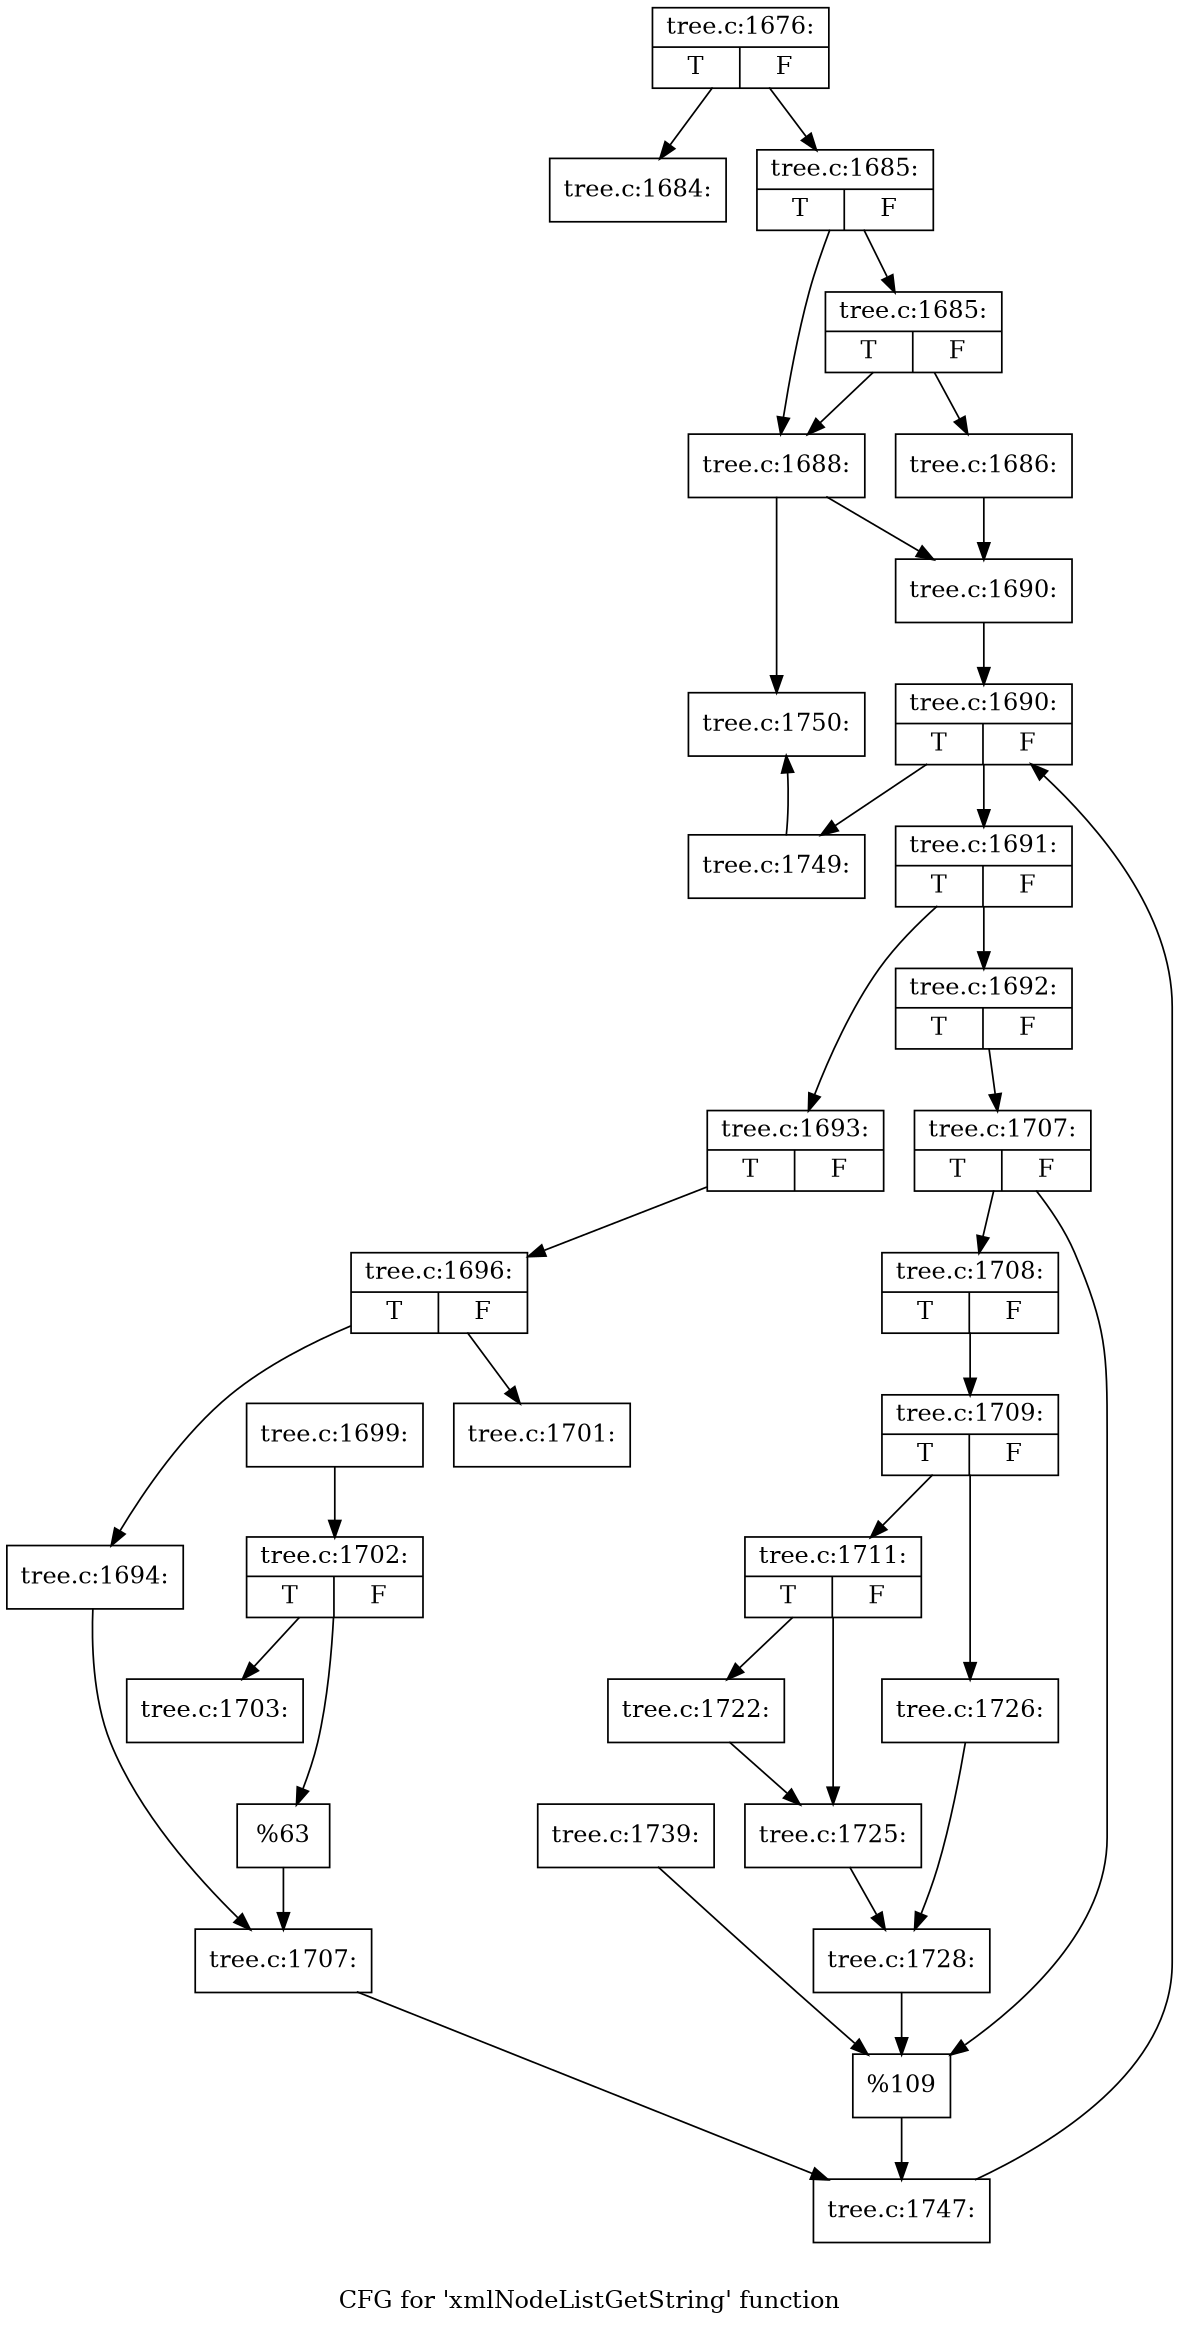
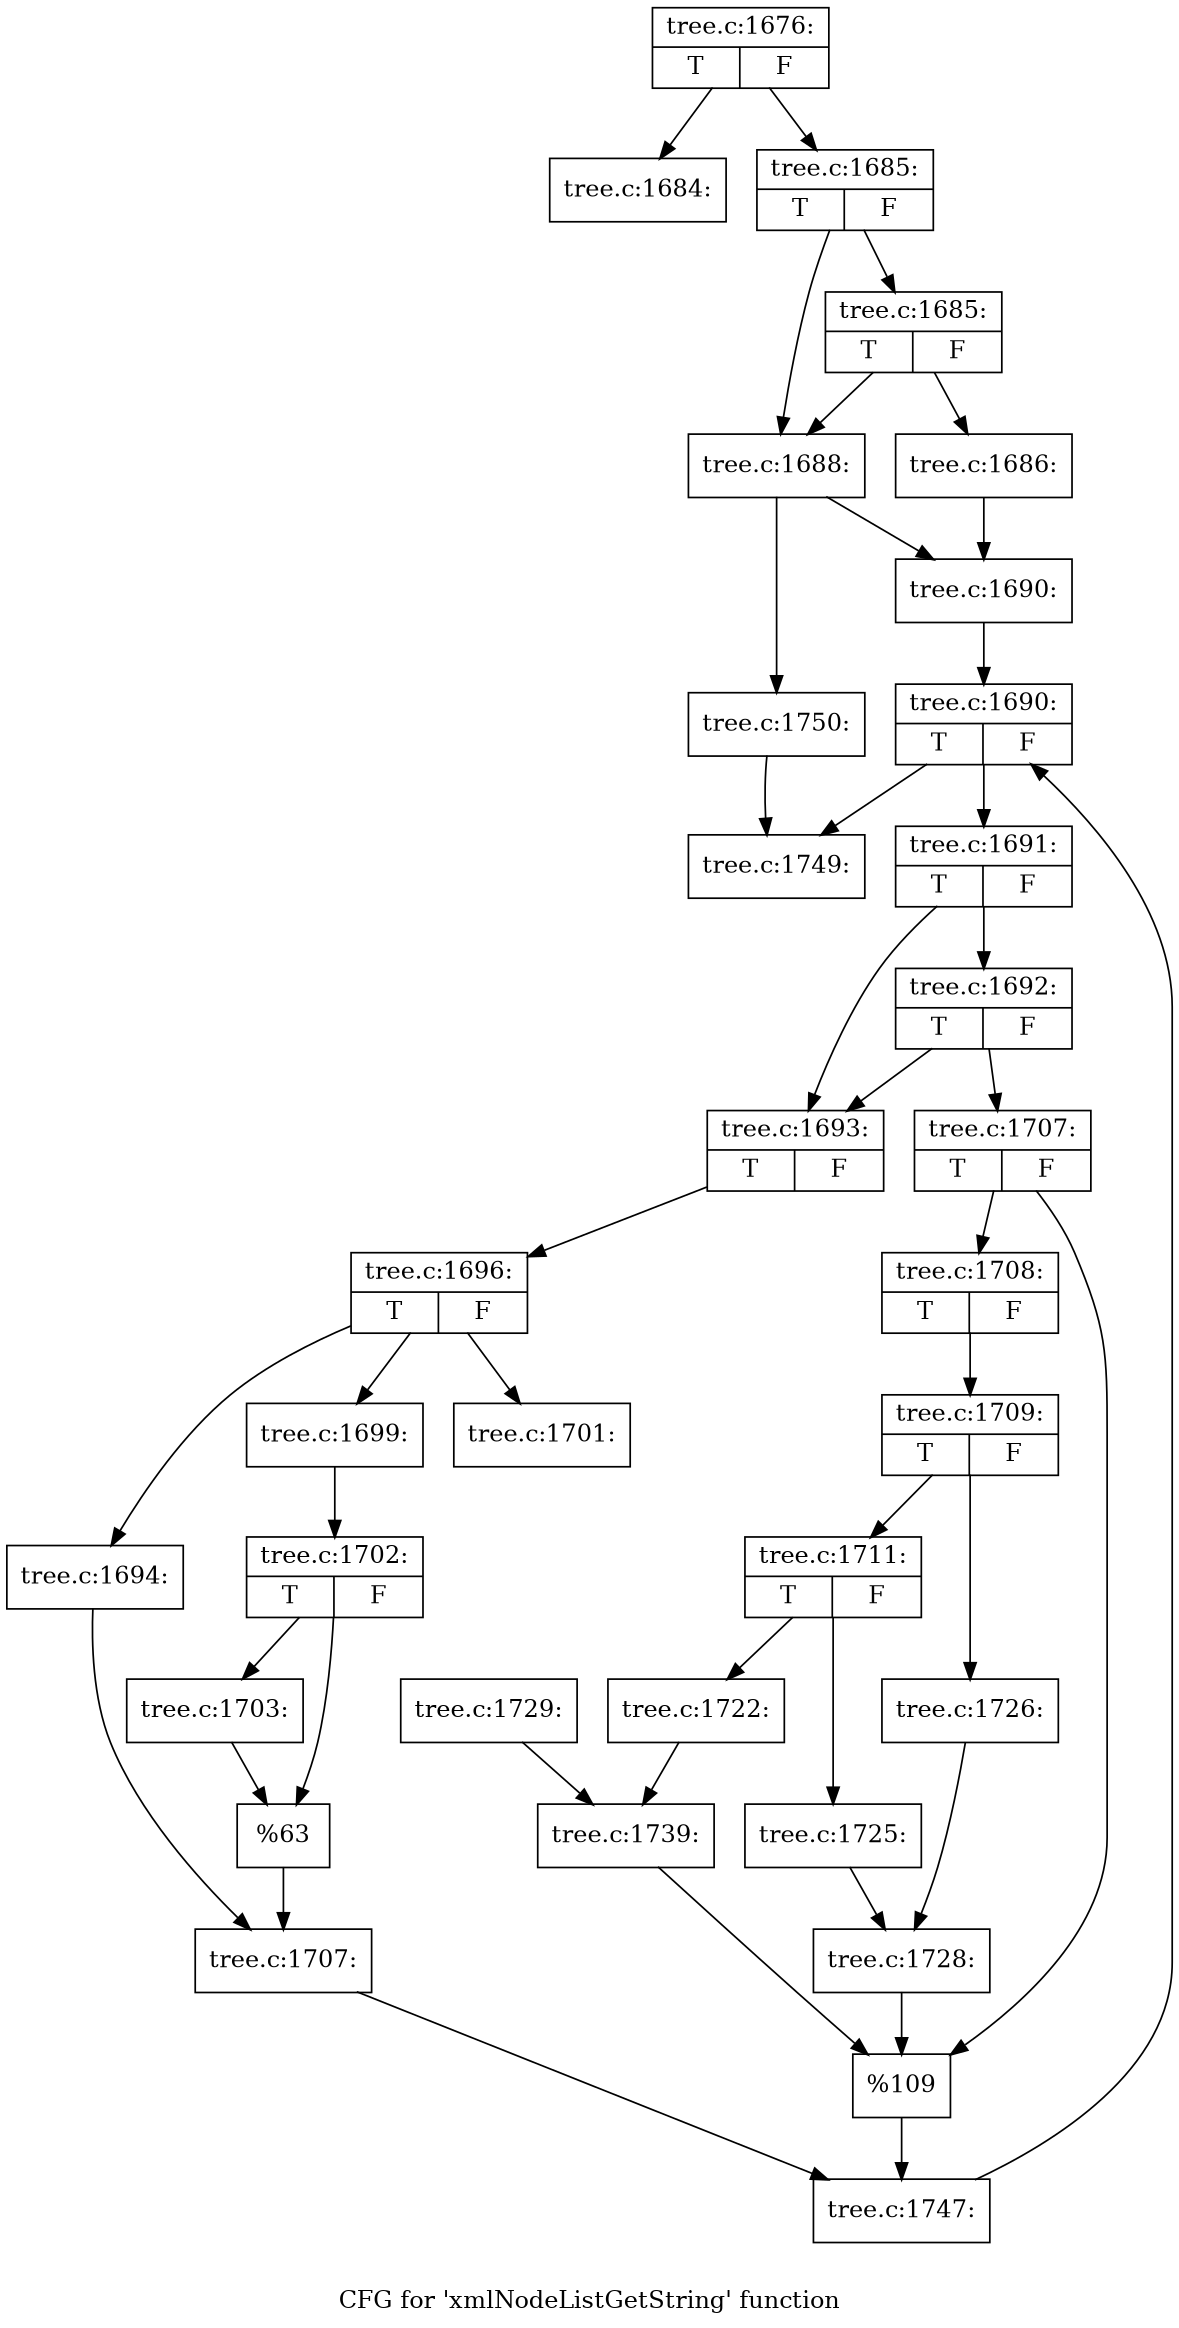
  digraph {
    label="CFG for 'xmlNodeListGetString' function"
    node [shape=record]
    n1 [label="{tree.c:1676:|{<s0>T|<s1>F}}"]
    n2 [label="{tree.c:1684:}"]
    n3 [label="{tree.c:1685:|{<s0>T|<s1>F}}"]
    n4 [label="{tree.c:1685:|{<s0>T|<s1>F}}"]
    n5 [label="{tree.c:1688:}"]
    n6 [label="{tree.c:1750:}"]
    n7 [label="{tree.c:1686:}"]
    n8 [label="{tree.c:1690:}"]
    n9 [label="{tree.c:1690:|{<s0>T|<s1>F}}"]
    n10 [label="{tree.c:1691:|{<s0>T|<s1>F}}"]
    n11 [label="{tree.c:1749:}"]
    n12 [label="{tree.c:1693:|{<s0>T|<s1>F}}"]
    n13 [label="{tree.c:1692:|{<s0>T|<s1>F}}"]
    n14 [label="{tree.c:1696:|{<s0>T|<s1>F}}"]
    n15 [label="{tree.c:1707:|{<s0>T|<s1>F}}"]
    n16 [label="{tree.c:1694:}"]
    n17 [label="{tree.c:1707:}"]
    n18 [label="{tree.c:1699:}"]
    n19 [label="{tree.c:1701:}"]
    n20 [label="{tree.c:1708:|{<s0>T|<s1>F}}"]
    n21 [label="{%109}"]
    n22 [label="{tree.c:1709:|{<s0>T|<s1>F}}"]
    n23 [label="{tree.c:1747:}"]
    n24 [label="{tree.c:1702:|{<s0>T|<s1>F}}"]
    n25 [label="{tree.c:1703:}"]
    n26 [label="{%63}"]
    n27 [label="{tree.c:1711:|{<s0>T|<s1>F}}"]
    n28 [label="{tree.c:1726:}"]
+   n29 [label="{tree.c:1729:}"]
    n30 [label="{tree.c:1739:}"]
    n31 [label="{tree.c:1722:}"]
    n32 [label="{tree.c:1725:}"]
    n33 [label="{tree.c:1728:}"]
    n1 -> n2
    n1 -> n3
    n3 -> n4
    n3 -> n5
    n4 -> n5
    n4 -> n7
    n5 -> n6
    n5 -> n8
    n7 -> n8
    n8 -> n9
    n9 -> n10
    n9 -> n11
    n10 -> n12
    n10 -> n13
-   n11 -> n6
+   n6 -> n11
    n12 -> n14
+   n13 -> n12
    n13 -> n15
    n14 -> n16
+   n14 -> n18
    n14 -> n19
    n15 -> n20
    n15 -> n21
    n16 -> n17
    n17 -> n23
    n18 -> n24
    n20 -> n22
    n21 -> n23
    n22 -> n27
    n22 -> n28
    n23 -> n9
    n24 -> n25
    n24 -> n26
+   n25 -> n26
    n26 -> n17
    n27 -> n31
    n27 -> n32
    n28 -> n33
+   n29 -> n30
    n30 -> n21
-   n31 -> n32
+   n31 -> n30
    n32 -> n33
    n33 -> n21
  }
